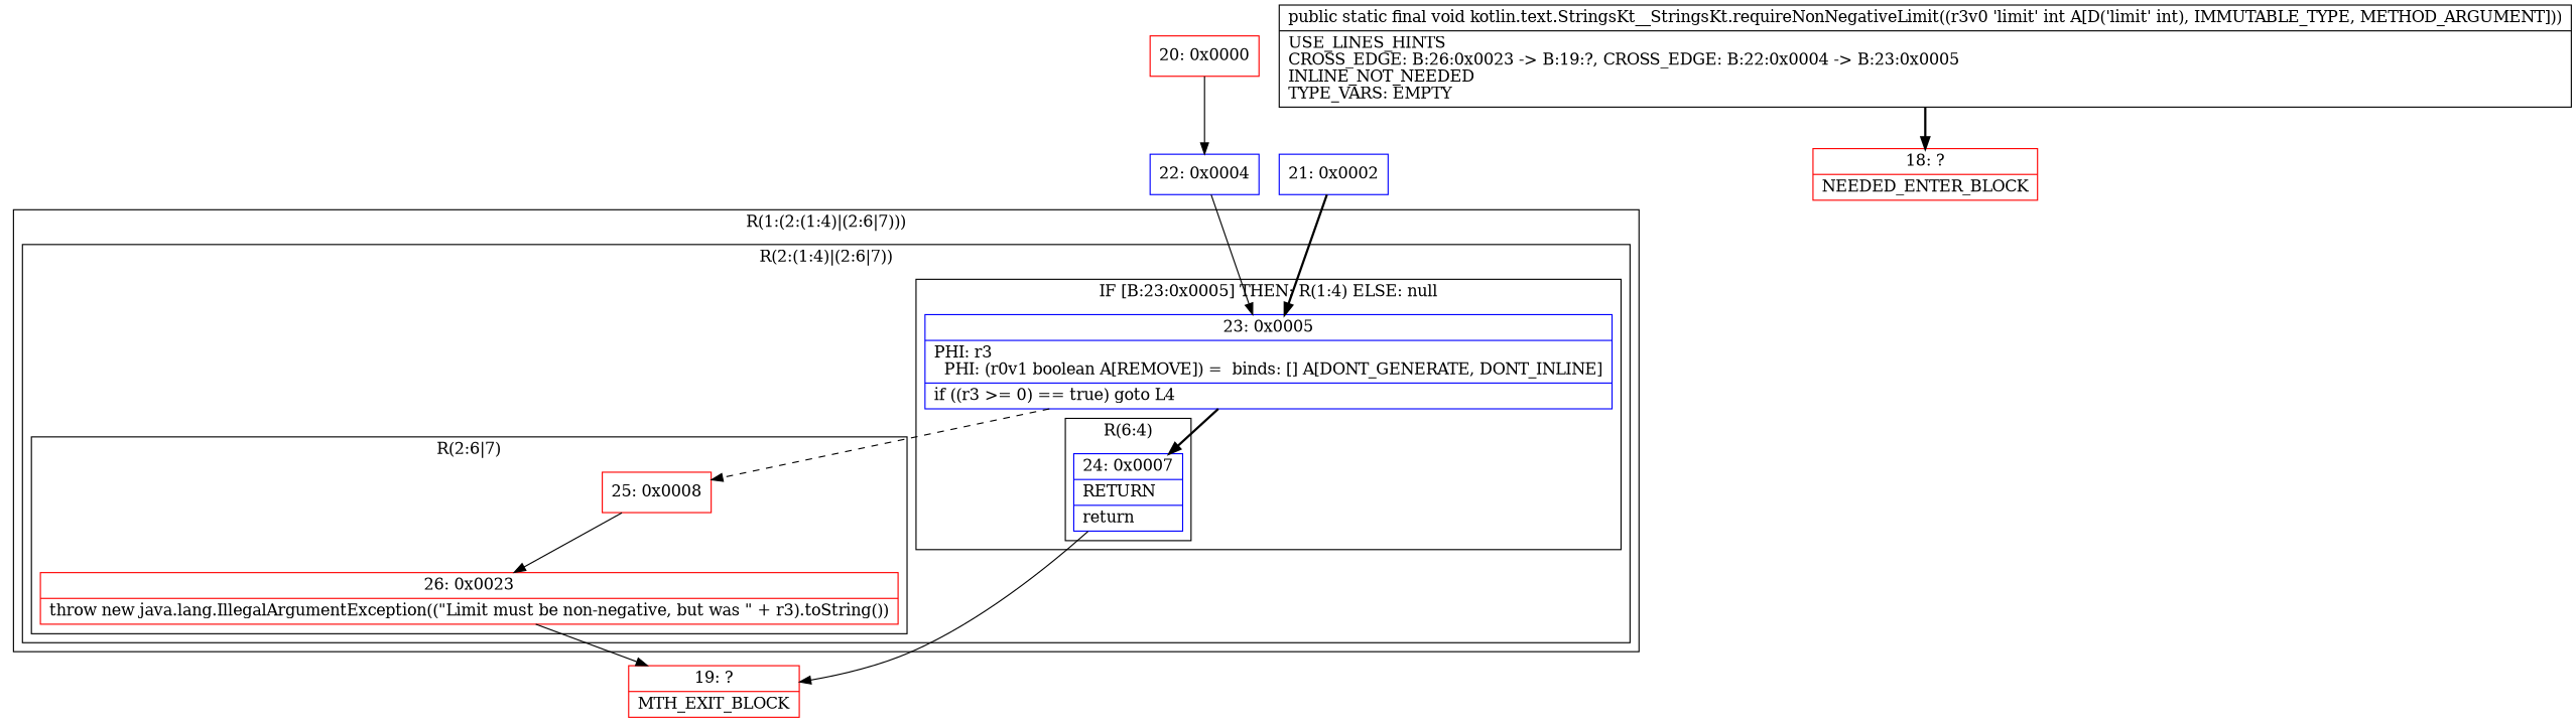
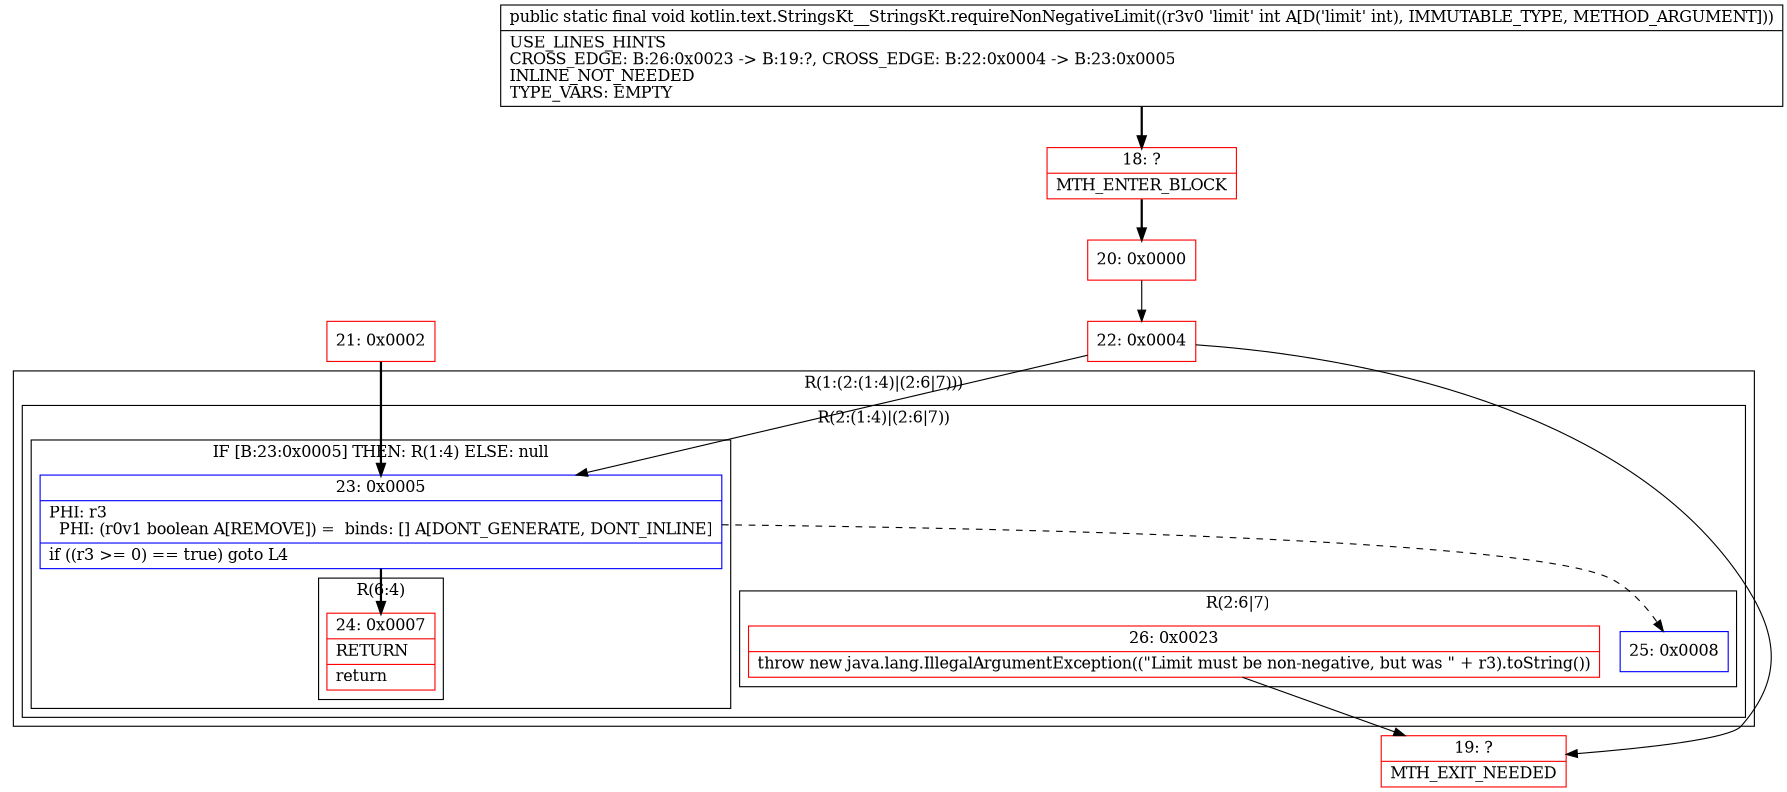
  digraph {
    node [color=red shape=record]
    edge [style=solid]
-   n1 [color=blue label="{24\:\ 0x0007|RETURN\l|return\l}"]
+   n1 [label="{24\:\ 0x0007|RETURN\l|return\l}"]
    n2 [color=blue label="{23\:\ 0x0005|PHI: r3 \l  PHI: (r0v1 boolean A[REMOVE]) =  binds: [] A[DONT_GENERATE, DONT_INLINE]\l|if ((r3 \>= 0) == true) goto L4\l}"]
-   n3 [label="{25\:\ 0x0008}"]
+   n3 [color=blue label="{25\:\ 0x0008}"]
    n4 [label="{26\:\ 0x0023|throw new java.lang.IllegalArgumentException((\"Limit must be non\-negative, but was \" + r3).toString())\l}"]
-   n5 [label="{19\:\ ?|MTH_EXIT_BLOCK\l}"]
-   n6 [label="{18\:\ ?|NEEDED_ENTER_BLOCK\l}"]
+   n5 [label="{19\:\ ?|MTH_EXIT_NEEDED\l}"]
+   n6 [label="{18\:\ ?|MTH_ENTER_BLOCK\l}"]
    n7 [label="{20\:\ 0x0000}"]
-   n8 [color=blue label="{22\:\ 0x0004}"]
-   n9 [color=blue label="{21\:\ 0x0002}"]
+   n8 [label="{22\:\ 0x0004}"]
+   n9 [label="{21\:\ 0x0002}"]
    n10 [label="{public static final void kotlin.text.StringsKt__StringsKt.requireNonNegativeLimit((r3v0 'limit' int A[D('limit' int), IMMUTABLE_TYPE, METHOD_ARGUMENT]))  | USE_LINES_HINTS\lCROSS_EDGE: B:26:0x0023 \-\> B:19:?, CROSS_EDGE: B:22:0x0004 \-\> B:23:0x0005\lINLINE_NOT_NEEDED\lTYPE_VARS: EMPTY\l}" color=""]
    subgraph cluster_1 {
      label="R(1:(2:(1:4)|(2:6|7)))"
      subgraph cluster_2 {
        label="R(2:(1:4)|(2:6|7))"
        subgraph cluster_3 {
          label="IF [B:23:0x0005] THEN: R(1:4) ELSE: null"
          n2
          subgraph cluster_4 {
            label="R(6:4)"
            n1
          }
        }
        subgraph cluster_5 {
          label="R(2:6|7)"
          n3
          n4
        }
      }
    }
-   n1 -> n5
+   n8 -> n5
    n2 -> n1 [style=bold]
    n2 -> n3 [style=dashed]
-   n3 -> n4
    n4 -> n5
+   n6 -> n7 [style=bold]
    n7 -> n8
    n8 -> n2
    n9 -> n2 [style=bold]
    n10 -> n6 [style=bold]
  }
